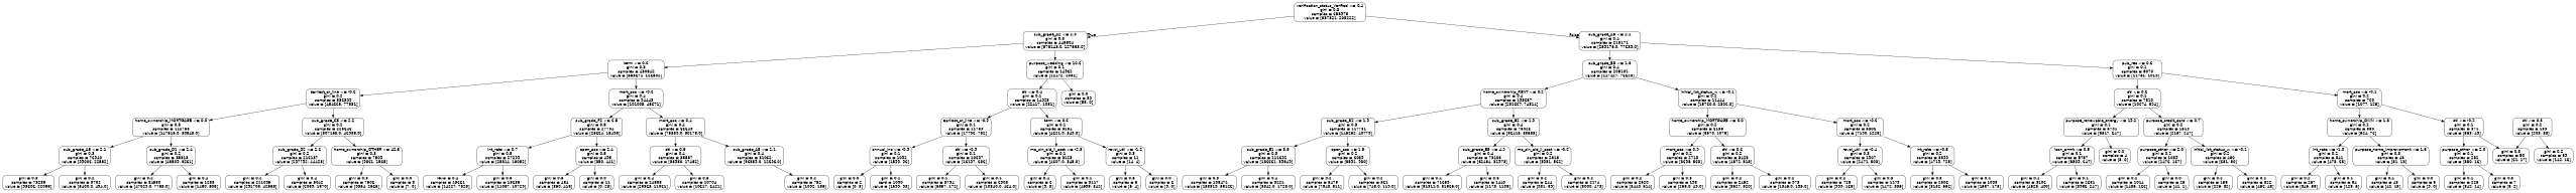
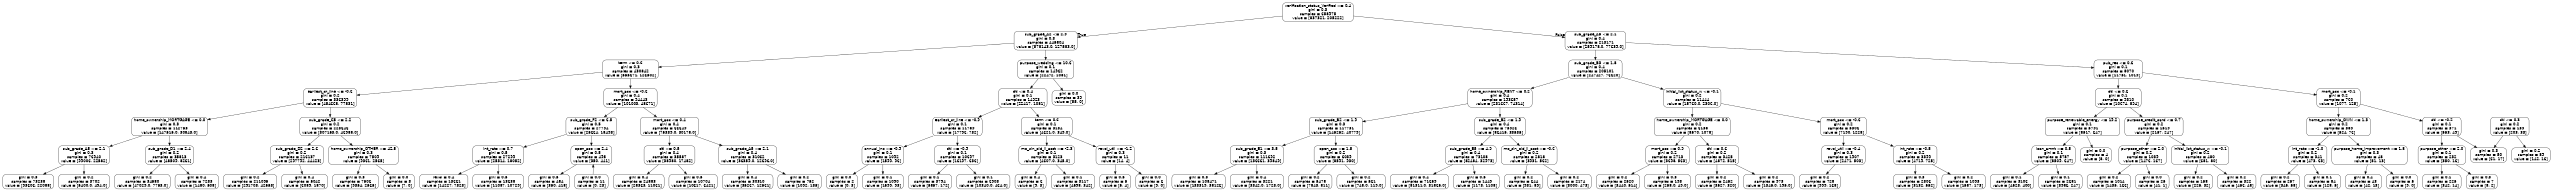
  digraph {
    node [color=black fontname=helvetica shape=box style=rounded]
    edge [fontname=helvetica]
    n1 [label="verification_status_Verified <= 0.4\ngini = 0.3\nsamples = 658975\nvalue = [837321, 205222]"]
    n2 [label="sub_grade_A2 <= 2.9\ngini = 0.3\nsamples = 445804\nvalue = [578143.0, 127583.0]"]
    n3 [label="sub_grade_A5 <= 2.1\ngini = 0.4\nsamples = 213171\nvalue = [259178.0, 77639.0]"]
    n4 [label="term <= 0.6\ngini = 0.3\nsamples = 430842\nvalue = [555671, 126502]"]
    n5 [label="purpose_wedding <= 10.6\ngini = 0.1\nsamples = 14962\nvalue = [22472, 1081]"]
    n6 [label="sub_grade_B3 <= 1.8\ngini = 0.4\nsamples = 205101\nvalue = [247427, 76620]"]
    n7 [label="pub_rec <= 0.6\ngini = 0.1\nsamples = 8070\nvalue = [11751, 1019]"]
    n8 [label="earliest_cr_line <= -0.6\ngini = 0.2\nsamples = 336399\nvalue = [454668, 77831]"]
    n9 [label="mort_acc <= -0.6\ngini = 0.4\nsamples = 94443\nvalue = [101003, 48671]"]
    n10 [label="dti <= 0.4\ngini = 0.1\nsamples = 14923\nvalue = [22417, 1081]"]
    n11 [label="gini = 0.0\nsamples = 39\nvalue = [55, 0]"]
    n12 [label="home_ownership_MORTGAGE <= 0.0\ngini = 0.3\nsamples = 112753\nvalue = [147515.0, 30843.0]"]
    n13 [label="sub_grade_C5 <= 2.2\ngini = 0.2\nsamples = 223646\nvalue = [307153.0, 46988.0]"]
    n14 [label="sub_grade_F2 <= 6.5\ngini = 0.5\nsamples = 27794\nvalue = [25664, 18493]"]
    n15 [label="mort_acc <= 0.4\ngini = 0.4\nsamples = 66649\nvalue = [75339.0, 30178.0]"]
    n16 [label="sub_grade_A5 <= 2.1\ngini = 0.3\nsamples = 76940\nvalue = [99006, 22582]"]
    n17 [label="sub_grade_D1 <= 2.4\ngini = 0.2\nsamples = 35813\nvalue = [48509, 8261]"]
    n18 [label="sub_grade_D2 <= 2.6\ngini = 0.2\nsamples = 216137\nvalue = [297792, 44423]"]
    n19 [label="home_ownership_OTHER <= 42.5\ngini = 0.3\nsamples = 7509\nvalue = [9361, 2565]"]
    n20 [label="gini = 0.3\nsamples = 73238\nvalue = [93606, 22088]"]
    n21 [label="gini = 0.2\nsamples = 3702\nvalue = [5400.0, 494.0]"]
    n22 [label="gini = 0.2\nsamples = 34580\nvalue = [47029.0, 7753.0]"]
-   n23 [label="gini = 0.4\nsamples = 1233\nvalue = [1480, 508]"]
+   n23 [label="gini = 0.4\nsamples = 7233\nvalue = [1480, 508]"]
    n24 [label="gini = 0.2\nsamples = 211095\nvalue = [291703, 42553]"]
    n25 [label="gini = 0.4\nsamples = 5042\nvalue = [6089, 1870]"]
    n26 [label="gini = 0.3\nsamples = 7506\nvalue = [9354, 2565]"]
    n27 [label="gini = 0.0\nsamples = 3\nvalue = [7, 0]"]
    n28 [label="int_rate <= 0.7\ngini = 0.5\nsamples = 27299\nvalue = [25314, 18052]"]
    n29 [label="open_acc <= 2.4\ngini = 0.5\nsamples = 495\nvalue = [350, 441]"]
    n30 [label="dti <= 0.5\ngini = 0.4\nsamples = 35587\nvalue = [38980, 17482]"]
    n31 [label="sub_grade_A5 <= 2.1\ngini = 0.4\nsamples = 31062\nvalue = [36359.0, 12696.0]"]
    n32 [label="revol = 0.4\nsamples = 13661\nvalue = [14227, 7323]"]
    n33 [label="gini = 0.5\nsamples = 13638\nvalue = [11087, 10729]"]
    n34 [label="gini = 0.5\nsamples = 484\nvalue = [350, 418]"]
    n35 [label="gini = 0.0\nsamples = 11\nvalue = [0, 23]"]
    n36 [label="gini = 0.4\nsamples = 24883\nvalue = [28363, 11061]"]
    n37 [label="gini = 0.5\nsamples = 10704\nvalue = [10617, 6421]"]
+   n38 [label="gini = 0.4\nsamples = 30310\nvalue = [35267, 12561]"]
    n39 [label="gini = 0.2\nsamples = 752\nvalue = [1092, 135]"]
    n40 [label="earliest_cr_line <= -0.9\ngini = 0.1\nsamples = 11789\nvalue = [17796, 732]"]
    n41 [label="term <= 0.6\ngini = 0.1\nsamples = 3134\nvalue = [4621.0, 349.0]"]
    n42 [label="annual_inc <= -0.9\ngini = 0.1\nsamples = 1092\nvalue = [1599, 96]"]
    n43 [label="dti <= -0.9\ngini = 0.1\nsamples = 10697\nvalue = [16197, 636]"]
    n44 [label="mo_sin_old_il_acct <= -2.3\ngini = 0.1\nsamples = 3123\nvalue = [4607.0, 345.0]"]
    n45 [label="revol_util <= -1.2\ngini = 0.3\nsamples = 11\nvalue = [14, 4]"]
    n46 [label="gini = 0.0\nsamples = 2\nvalue = [0, 3]"]
-   n47 [label="gini = 0.1\ncard = 1090\nvalue = [1599, 93]"]
+   n47 [label="gini = 0.1\nsamples = 1090\nvalue = [1599, 93]"]
    n48 [label="gini = 0.1\nsamples = 3794\nvalue = [5857, 172]"]
    n49 [label="gini = 0.1\nsamples = 6903\nvalue = [10340.0, 464.0]"]
    n50 [label="gini = 0.4\nsamples = 6\nvalue = [9, 3]"]
    n51 [label="gini = 0.1\nsamples = 3117\nvalue = [4598, 342]"]
    n52 [label="gini = 0.5\nsamples = 5\nvalue = [5, 4]"]
    n53 [label="gini = 0.0\nsamples = 6\nvalue = [9, 0]"]
    n54 [label="home_ownership_RENT <= 0.2\ngini = 0.4\nsamples = 193657\nvalue = [231667, 74314]"]
    n55 [label="initial_list_status_w <= -0.1\ngini = 0.2\nsamples = 11444\nvalue = [15760.0, 2306.0]"]
-   n56 [label="dti <= 0.6\ngini = 0.1\nsamples = 7310\nvalue = [10674, 894]"]
+   n56 [label="dti <= 0.6\ngini = 0.1\nsamples = 9310\nvalue = [10674, 894]"]
    n57 [label="mort_acc <= -0.1\ngini = 0.2\nsamples = 760\nvalue = [1077, 125]"]
    n58 [label="sub_grade_B2 <= 1.9\ngini = 0.3\nsamples = 117731\nvalue = [145252, 40779]"]
    n59 [label="sub_grade_B2 <= 1.9\ngini = 0.4\nsamples = 75926\nvalue = [86415, 33535]"]
    n60 [label="home_ownership_MORTGAGE <= 0.0\ngini = 0.2\nsamples = 6138\nvalue = [8570, 1078]"]
    n61 [label="mort_acc <= -0.6\ngini = 0.2\nsamples = 5306\nvalue = [7190, 1228]"]
    n62 [label="sub_grade_E1 <= 3.5\ngini = 0.3\nsamples = 111692\nvalue = [136661, 39849]"]
    n63 [label="open_acc <= 1.5\ngini = 0.2\nsamples = 6039\nvalue = [8591, 930]"]
    n64 [label="sub_grade_E5 <= 4.9\ngini = 0.4\nsamples = 73108\nvalue = [82484, 32973]"]
    n65 [label="mo_sin_old_il_acct <= -0.6\ngini = 0.2\nsamples = 2818\nvalue = [3931, 562]"]
    n66 [label="gini = 0.3\nsamples = 108471\nvalue = [133319, 38126]"]
    n67 [label="gini = 0.4\nsamples = 3221\nvalue = [3342.0, 1723.0]"]
    n68 [label="gini = 0.2\nsamples = 5478\nvalue = [7843, 811]"]
    n69 [label="gini = 0.2\nsamples = 561\nvalue = [748.0, 119.0]"]
    n70 [label="gini = 0.4\nsamples = 71659\nvalue = [81311.0, 31865.0]"]
    n71 [label="gini = 0.5\nsamples = 1449\nvalue = [1173, 1108]"]
    n72 [label="gini = 0.2\nsamples = 644\nvalue = [931, 89]"]
    n73 [label="gini = 0.2\nsamples = 2174\nvalue = [3000, 473]"]
    n74 [label="mort_acc <= 0.9\ngini = 0.2\nsamples = 2713\nvalue = [3698, 563]"]
    n75 [label="dti <= 0.6\ngini = 0.2\nsamples = 3425\nvalue = [4872, 515]"]
    n76 [label="revol_util <= -0.4\ngini = 0.3\nsamples = 1907\nvalue = [2471, 503]"]
    n77 [label="int_rate <= -0.5\ngini = 0.2\nsamples = 3399\nvalue = [4719, 725]"]
    n78 [label="gini = 0.2\nsamples = 2520\nvalue = [3440, 514]"]
    n79 [label="gini = 0.3\nsamples = 193\nvalue = [258.0, 49.0]"]
    n80 [label="gini = 0.2\nsamples = 2452\nvalue = [3527, 320]"]
    n81 [label="gini = 0.2\nsamples = 973\nvalue = [1345.0, 195.0]"]
    n82 [label="gini = 0.2\nsamples = 728\nvalue = [999, 168]"]
-   n83 [label="gini = 0.3\nsamples = 1179\nvalue = [1472, 335]"]
    n84 [label="gini = 0.3\nsamples = 2306\nvalue = [3132, 552]"]
    n85 [label="gini = 0.2\nsamples = 1093\nvalue = [1587, 173]"]
    n86 [label="purpose_renewable_energy <= 19.2\ngini = 0.1\nsamples = 5791\nvalue = [8517, 647]"]
    n87 [label="purpose_credit_card <= 0.7\ngini = 0.2\nsamples = 1519\nvalue = [2157, 247]"]
    n88 [label="home_ownership_OWN <= 1.3\ngini = 0.2\nsamples = 389\nvalue = [524, 76]"]
    n89 [label="dti <= -0.2\ngini = 0.1\nsamples = 371\nvalue = [553, 49]"]
    n90 [label="loan_amnt <= 0.5\ngini = 0.1\nsamples = 5787\nvalue = [8509, 647]"]
    n91 [label="gini = 0.0\nsamples = 4\nvalue = [8, 0]"]
    n92 [label="purpose_other <= 2.0\ngini = 0.2\nsamples = 1039\nvalue = [1476, 167]"]
    n93 [label="initial_list_status_w <= -0.1\ngini = 0.2\nsamples = 480\nvalue = [681, 80]"]
    n94 [label="gini = 0.1\nsamples = 3106\nvalue = [4523, 400]"]
    n95 [label="gini = 0.1\nsamples = 2681\nvalue = [3986, 247]"]
    n96 [label="gini = 0.2\nsamples = 1014\nvalue = [1435, 166]"]
    n97 [label="gini = 0.0\nsamples = 25\nvalue = [41, 1]"]
    n98 [label="gini = 0.2\nsamples = 158\nvalue = [225, 32]"]
    n99 [label="gini = 0.2\nsamples = 322\nvalue = [456, 48]"]
    n100 [label="int_rate <= -1.0\ngini = 0.2\nsamples = 341\nvalue = [473, 63]"]
    n101 [label="purpose_home_improvement <= 1.8\ngini = 0.3\nsamples = 48\nvalue = [51, 13]"]
    n102 [label="purpose_other <= 2.0\ngini = 0.1\nsamples = 232\nvalue = [350, 16]"]
    n103 [label="gini = 0.3\nsamples = 50\nvalue = [61, 17]"]
    n104 [label="gini = 0.2\nsamples = 257\nvalue = [345, 58]"]
    n105 [label="gini = 0.1\nsamples = 84\nvalue = [128, 5]"]
    n106 [label="gini = 0.4\nsamples = 43\nvalue = [42, 13]"]
    n107 [label="gini = 0.0\nsamples = 5\nvalue = [9, 0]"]
    n108 [label="gini = 0.1\nsamples = 225\nvalue = [342, 14]"]
    n109 [label="gini = 0.3\nsamples = 7\nvalue = [8, 2]"]
    n110 [label="dti <= 0.3\ngini = 0.2\nsamples = 139\nvalue = [203, 33]"]
    n111 [label="gini = 0.2\nsamples = 89\nvalue = [142, 16]"]
    n1 -> n2 [headlabel=True labelangle=45 labeldistance=2.5]
    n1 -> n3 [headlabel=False labelangle=-45 labeldistance=2.5]
    n2 -> n4
    n2 -> n5
    n3 -> n6
    n3 -> n7
    n4 -> n8
    n4 -> n9
    n5 -> n10
    n5 -> n11
    n6 -> n54
    n6 -> n55
    n7 -> n56
    n7 -> n57
    n8 -> n12
    n8 -> n13
    n9 -> n14
    n9 -> n15
    n10 -> n40
    n10 -> n41
    n12 -> n16
    n12 -> n17
    n13 -> n18
    n13 -> n19
    n14 -> n28
    n14 -> n29
    n15 -> n30
    n15 -> n31
    n16 -> n20
    n16 -> n21
    n17 -> n22
    n17 -> n23
    n18 -> n24
    n18 -> n25
    n19 -> n26
    n19 -> n27
    n28 -> n32
    n28 -> n33
    n29 -> n34
-   n29 -> n35
+   n35 -> n29
    n30 -> n36
    n30 -> n37
+   n31 -> n38
    n31 -> n39
    n40 -> n42
    n40 -> n43
    n41 -> n44
    n41 -> n45
    n42 -> n46
    n42 -> n47
    n43 -> n48
    n43 -> n49
    n44 -> n50
    n44 -> n51
    n45 -> n52
    n45 -> n53
    n54 -> n58
    n54 -> n59
    n55 -> n60
    n55 -> n61
    n56 -> n86
    n56 -> n87
    n57 -> n88
    n57 -> n89
    n58 -> n62
    n58 -> n63
    n59 -> n64
    n59 -> n65
    n60 -> n74
    n60 -> n75
    n61 -> n76
    n61 -> n77
    n62 -> n66
    n62 -> n67
    n63 -> n68
    n63 -> n69
    n64 -> n70
    n64 -> n71
    n65 -> n72
    n65 -> n73
    n74 -> n78
    n74 -> n79
    n75 -> n80
    n75 -> n81
    n76 -> n82
-   n76 -> n83
    n77 -> n84
    n77 -> n85
    n86 -> n90
    n86 -> n91
    n87 -> n92
    n87 -> n93
    n88 -> n100
    n88 -> n101
    n89 -> n102
    n89 -> n103
    n90 -> n94
    n90 -> n95
    n92 -> n96
    n92 -> n97
    n93 -> n98
    n93 -> n99
    n100 -> n104
    n100 -> n105
    n101 -> n106
    n101 -> n107
    n102 -> n108
    n102 -> n109
    n110 -> n103
    n110 -> n111
  }
